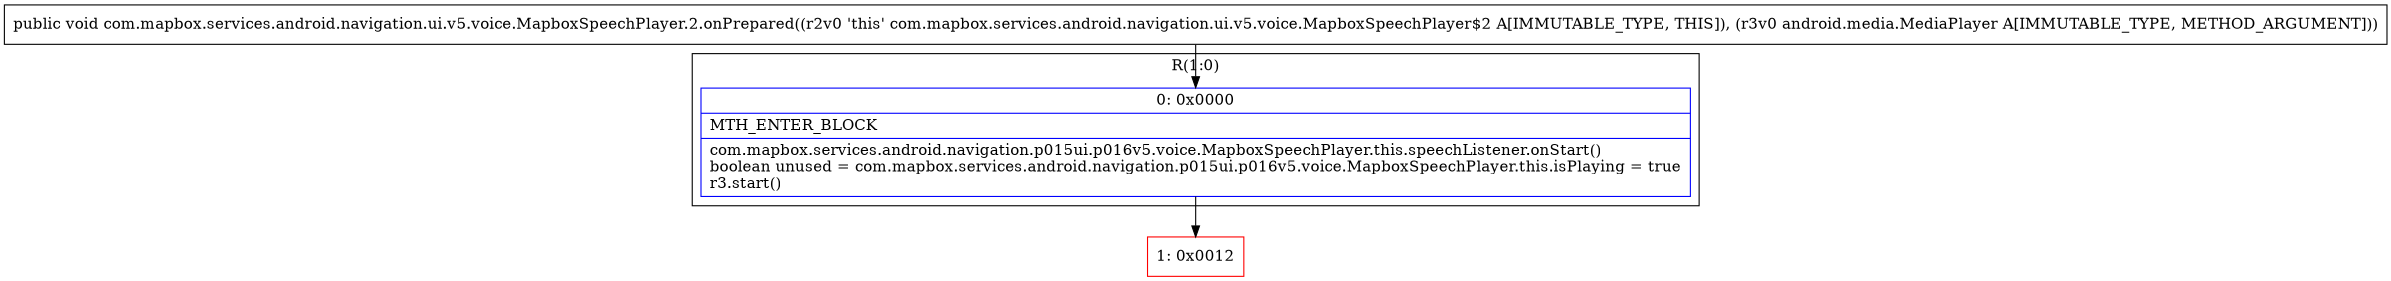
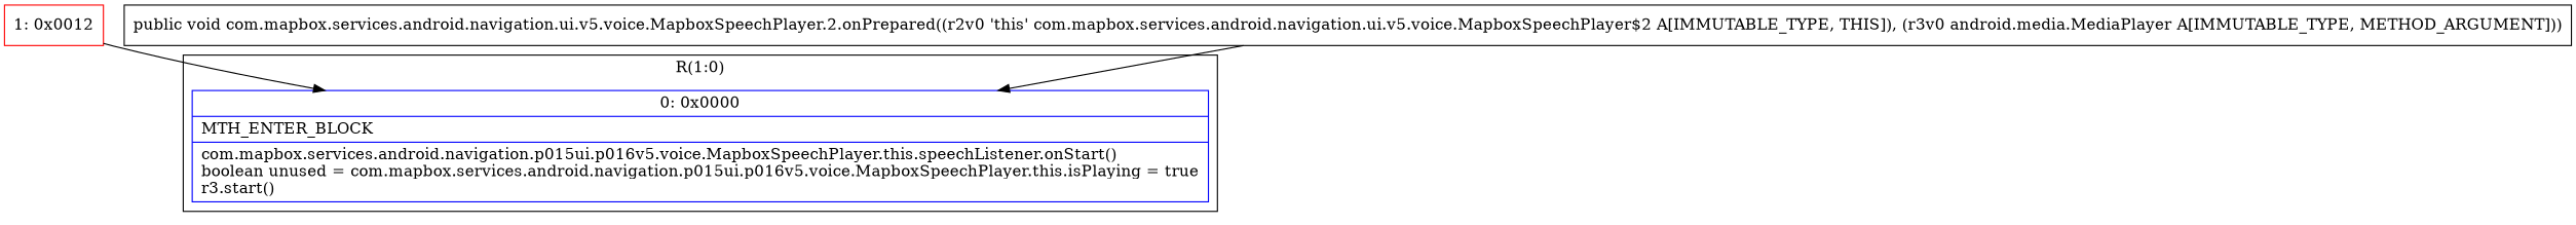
  digraph {
    node [shape=record]
    n1 [color=blue label="{0\:\ 0x0000|MTH_ENTER_BLOCK\l|com.mapbox.services.android.navigation.p015ui.p016v5.voice.MapboxSpeechPlayer.this.speechListener.onStart()\lboolean unused = com.mapbox.services.android.navigation.p015ui.p016v5.voice.MapboxSpeechPlayer.this.isPlaying = true\lr3.start()\l}"]
    n2 [color=red label="{1\:\ 0x0012}"]
    n3 [label="{public void com.mapbox.services.android.navigation.ui.v5.voice.MapboxSpeechPlayer.2.onPrepared((r2v0 'this' com.mapbox.services.android.navigation.ui.v5.voice.MapboxSpeechPlayer$2 A[IMMUTABLE_TYPE, THIS]), (r3v0 android.media.MediaPlayer A[IMMUTABLE_TYPE, METHOD_ARGUMENT])) }"]
    subgraph cluster_1 {
      label="R(1:0)"
      n1
    }
-   n1 -> n2
+   n2 -> n1
    n3 -> n1
  }
